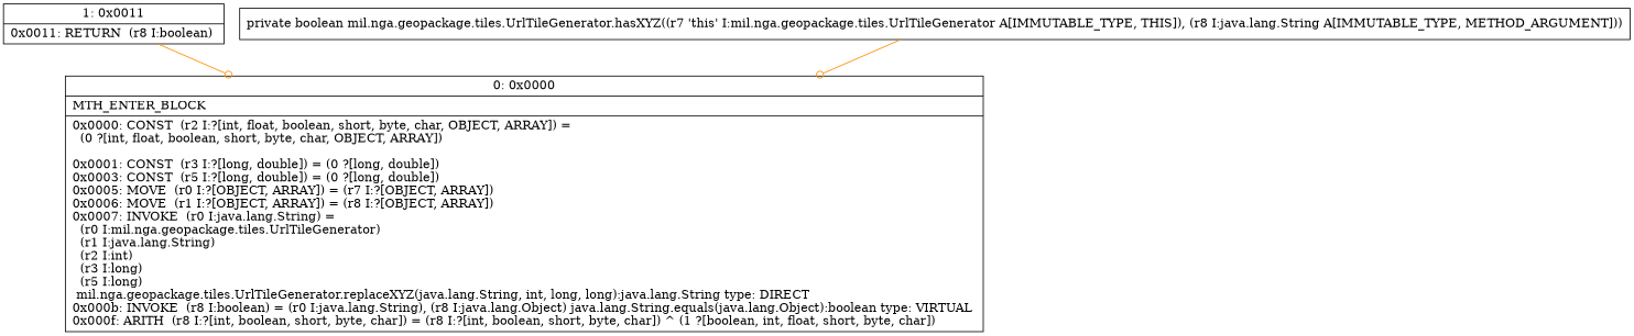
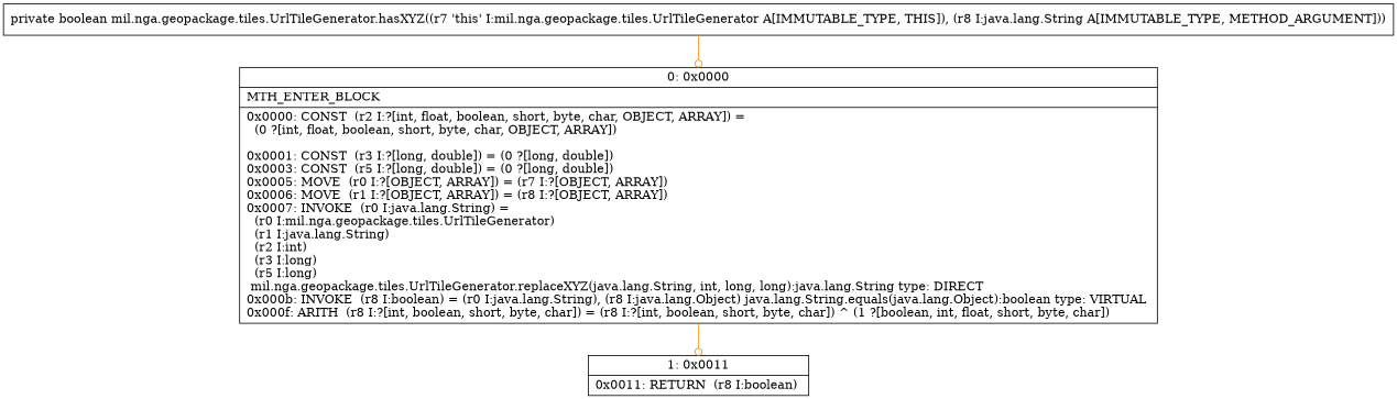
  digraph {
    node [shape=record]
    edge [color=darkorange arrowhead=odot]
    n1 [label="{0\:\ 0x0000|MTH_ENTER_BLOCK\l|0x0000: CONST  (r2 I:?[int, float, boolean, short, byte, char, OBJECT, ARRAY]) = \l  (0 ?[int, float, boolean, short, byte, char, OBJECT, ARRAY])\l \l0x0001: CONST  (r3 I:?[long, double]) = (0 ?[long, double]) \l0x0003: CONST  (r5 I:?[long, double]) = (0 ?[long, double]) \l0x0005: MOVE  (r0 I:?[OBJECT, ARRAY]) = (r7 I:?[OBJECT, ARRAY]) \l0x0006: MOVE  (r1 I:?[OBJECT, ARRAY]) = (r8 I:?[OBJECT, ARRAY]) \l0x0007: INVOKE  (r0 I:java.lang.String) = \l  (r0 I:mil.nga.geopackage.tiles.UrlTileGenerator)\l  (r1 I:java.lang.String)\l  (r2 I:int)\l  (r3 I:long)\l  (r5 I:long)\l mil.nga.geopackage.tiles.UrlTileGenerator.replaceXYZ(java.lang.String, int, long, long):java.lang.String type: DIRECT \l0x000b: INVOKE  (r8 I:boolean) = (r0 I:java.lang.String), (r8 I:java.lang.Object) java.lang.String.equals(java.lang.Object):boolean type: VIRTUAL \l0x000f: ARITH  (r8 I:?[int, boolean, short, byte, char]) = (r8 I:?[int, boolean, short, byte, char]) ^ (1 ?[boolean, int, float, short, byte, char]) \l}"]
    n2 [label="{1\:\ 0x0011|0x0011: RETURN  (r8 I:boolean) \l}"]
    n3 [label="{private boolean mil.nga.geopackage.tiles.UrlTileGenerator.hasXYZ((r7 'this' I:mil.nga.geopackage.tiles.UrlTileGenerator A[IMMUTABLE_TYPE, THIS]), (r8 I:java.lang.String A[IMMUTABLE_TYPE, METHOD_ARGUMENT])) }"]
-   n2 -> n1
+   n1 -> n2
    n3 -> n1
  }
